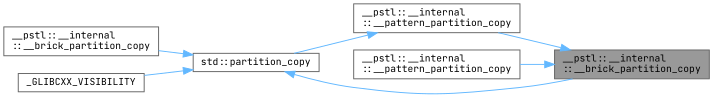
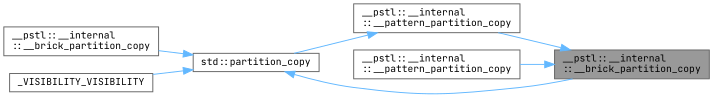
  digraph {
    rankdir=RL
    fontname="JetBrains Mono"
    node [color=grey40 fillcolor=white fontname="JetBrains Mono" fontsize=10 shape=box style=filled]
    edge [color=steelblue1 dir=back fontname="JetBrains Mono" fontsize=10 labelfontname=Helvetica labelfontsize=10 style=solid]
    n1 [color=gray40 fillcolor=grey60 fontcolor=black height=0.2 label="__pstl::__internal\l::__brick_partition_copy" width=0.4]
    n2 [height=0.2 label="__pstl::__internal\l::__pattern_partition_copy" width=0.4]
    n3 [height=0.2 label="__pstl::__internal\l::__pattern_partition_copy" width=0.4]
    n4 [height=0.2 label="std::partition_copy" width=0.4]
    n5 [height=0.2 label="__pstl::__internal\l::__brick_partition_copy" width=0.4]
-   n6 [height=0.2 label=_GLIBCXX_VISIBILITY width=0.4]
+   n6 [height=0.2 label=_VISIBILITY_VISIBILITY width=0.4]
    n1 -> n2
    n1 -> n3
    n2 -> n4
    n4 -> n1
    n4 -> n5
    n4 -> n6
  }
